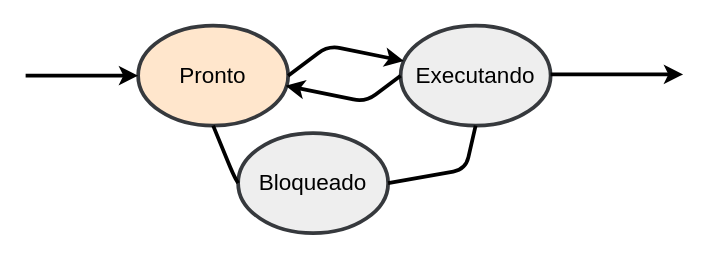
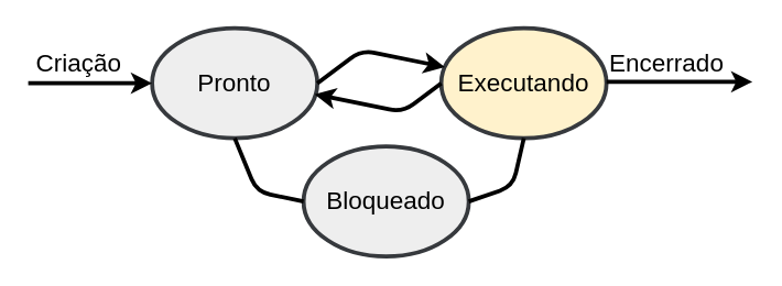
  <mxCell id="0" />
  <mxCell id="1" parent="0" />
- <mxCell id="2" value="&lt;font style=&quot;font-size: 18px&quot;&gt;Pronto&lt;/font&gt;" style="ellipse;whiteSpace=wrap;html=1;strokeWidth=3;fillColor=#ffe6cc;strokeColor=#36393d;" vertex="1" parent="1"><mxGeometry x="110" y="20" width="120" height="80" as="geometry" /></mxCell>
- <mxCell id="3" value="&lt;font style=&quot;font-size: 18px&quot;&gt;Executando&lt;/font&gt;" style="ellipse;whiteSpace=wrap;html=1;strokeColor=#36393d;strokeWidth=3;fillColor=#eeeeee;" vertex="1" parent="1"><mxGeometry x="320" y="20" width="120" height="80" as="geometry" /></mxCell>
- <mxCell id="4" value="&lt;font style=&quot;font-size: 18px&quot;&gt;Bloqueado&lt;/font&gt;" style="ellipse;whiteSpace=wrap;html=1;strokeColor=#36393d;strokeWidth=3;fillColor=#eeeeee;" vertex="1" parent="1"><mxGeometry x="190" y="106" width="120" height="80" as="geometry" /></mxCell>
+ <mxCell id="2" value="&lt;font style=&quot;font-size: 18px&quot;&gt;Pronto&lt;/font&gt;" style="ellipse;whiteSpace=wrap;html=1;strokeWidth=3;fillColor=#eeeeee;strokeColor=#36393d;" vertex="1" parent="1"><mxGeometry x="110" y="20" width="120" height="80" as="geometry" /></mxCell>
+ <mxCell id="3" value="&lt;font style=&quot;font-size: 18px&quot;&gt;Executando&lt;/font&gt;" style="ellipse;whiteSpace=wrap;html=1;strokeColor=#36393d;strokeWidth=3;fillColor=#fff2cc;" vertex="1" parent="1"><mxGeometry x="320" y="20" width="120" height="80" as="geometry" /></mxCell>
+ <mxCell id="4" value="&lt;font style=&quot;font-size: 18px&quot;&gt;Bloqueado&lt;/font&gt;" style="ellipse;whiteSpace=wrap;html=1;strokeColor=#36393d;strokeWidth=3;fillColor=#eeeeee;" vertex="1" parent="1"><mxGeometry x="220" y="106" width="120" height="80" as="geometry" /></mxCell>
  <mxCell id="5" value="" style="endArrow=none;html=1;strokeWidth=3;exitX=0.5;exitY=1;exitDx=0;exitDy=0;entryX=1;entryY=0.5;entryDx=0;entryDy=0;" edge="1" parent="1" source="3" target="4"><mxGeometry width="50" height="50" relative="1" as="geometry"><mxPoint x="110" y="260" as="sourcePoint" /><mxPoint x="160" y="210" as="targetPoint" /><Array as="points"><mxPoint x="372" y="135" /></Array></mxGeometry></mxCell>
  <mxCell id="6" value="" style="endArrow=none;html=1;strokeWidth=3;entryX=0.5;entryY=1;entryDx=0;entryDy=0;exitX=0;exitY=0.5;exitDx=0;exitDy=0;" edge="1" parent="1" source="4" target="2"><mxGeometry width="50" height="50" relative="1" as="geometry"><mxPoint x="110" y="260" as="sourcePoint" /><mxPoint x="160" y="210" as="targetPoint" /><Array as="points"><mxPoint x="186" y="139" /></Array></mxGeometry></mxCell>
  <mxCell id="7" value="" style="endArrow=classic;startArrow=none;html=1;entryX=0;entryY=0.5;entryDx=0;entryDy=0;exitX=1;exitY=0.5;exitDx=0;exitDy=0;jumpSize=6;strokeWidth=3;strokeColor=#000000;startFill=0;" edge="1" parent="1"><mxGeometry width="50" height="50" relative="1" as="geometry"><mxPoint x="20" y="60" as="sourcePoint" /><mxPoint x="110" y="60" as="targetPoint" /></mxGeometry></mxCell>
  <mxCell id="8" value="" style="endArrow=classic;startArrow=none;html=1;exitX=1;exitY=0.5;exitDx=0;exitDy=0;jumpSize=6;strokeWidth=3;startFill=0;" edge="1" parent="1"><mxGeometry width="50" height="50" relative="1" as="geometry"><mxPoint x="440" y="59" as="sourcePoint" /><mxPoint x="546" y="59" as="targetPoint" /></mxGeometry></mxCell>
+ <mxCell id="9" value="&lt;font style=&quot;font-size: 18px&quot;&gt;Criação&lt;/font&gt;" style="text;html=1;strokeColor=none;fillColor=none;align=center;verticalAlign=middle;whiteSpace=wrap;rounded=0;" vertex="1" parent="1"><mxGeometry x="37" y="36" width="40" height="20" as="geometry" /></mxCell>
+ <mxCell id="10" value="&lt;font style=&quot;font-size: 18px&quot;&gt;Encerrado&lt;/font&gt;" style="text;html=1;strokeColor=none;fillColor=none;align=center;verticalAlign=middle;whiteSpace=wrap;rounded=0;" vertex="1" parent="1"><mxGeometry x="464" y="36" width="40" height="20" as="geometry" /></mxCell>
  <mxCell id="11" value="" style="endArrow=classic;html=1;strokeColor=#000000;strokeWidth=3;exitX=1;exitY=0.5;exitDx=0;exitDy=0;rounded=1;" edge="1" parent="1" source="2" target="3"><mxGeometry width="50" height="50" relative="1" as="geometry"><mxPoint x="12" y="275" as="sourcePoint" /><mxPoint x="62" y="225" as="targetPoint" /><Array as="points"><mxPoint x="262" y="36" /></Array></mxGeometry></mxCell>
  <mxCell id="12" value="" style="endArrow=classic;html=1;strokeColor=#000000;strokeWidth=3;exitX=0;exitY=0.5;exitDx=0;exitDy=0;entryX=0.983;entryY=0.6;entryDx=0;entryDy=0;entryPerimeter=0;" edge="1" parent="1" source="3" target="2"><mxGeometry width="50" height="50" relative="1" as="geometry"><mxPoint x="12" y="275" as="sourcePoint" /><mxPoint x="62" y="225" as="targetPoint" /><Array as="points"><mxPoint x="292" y="81" /></Array></mxGeometry></mxCell>
